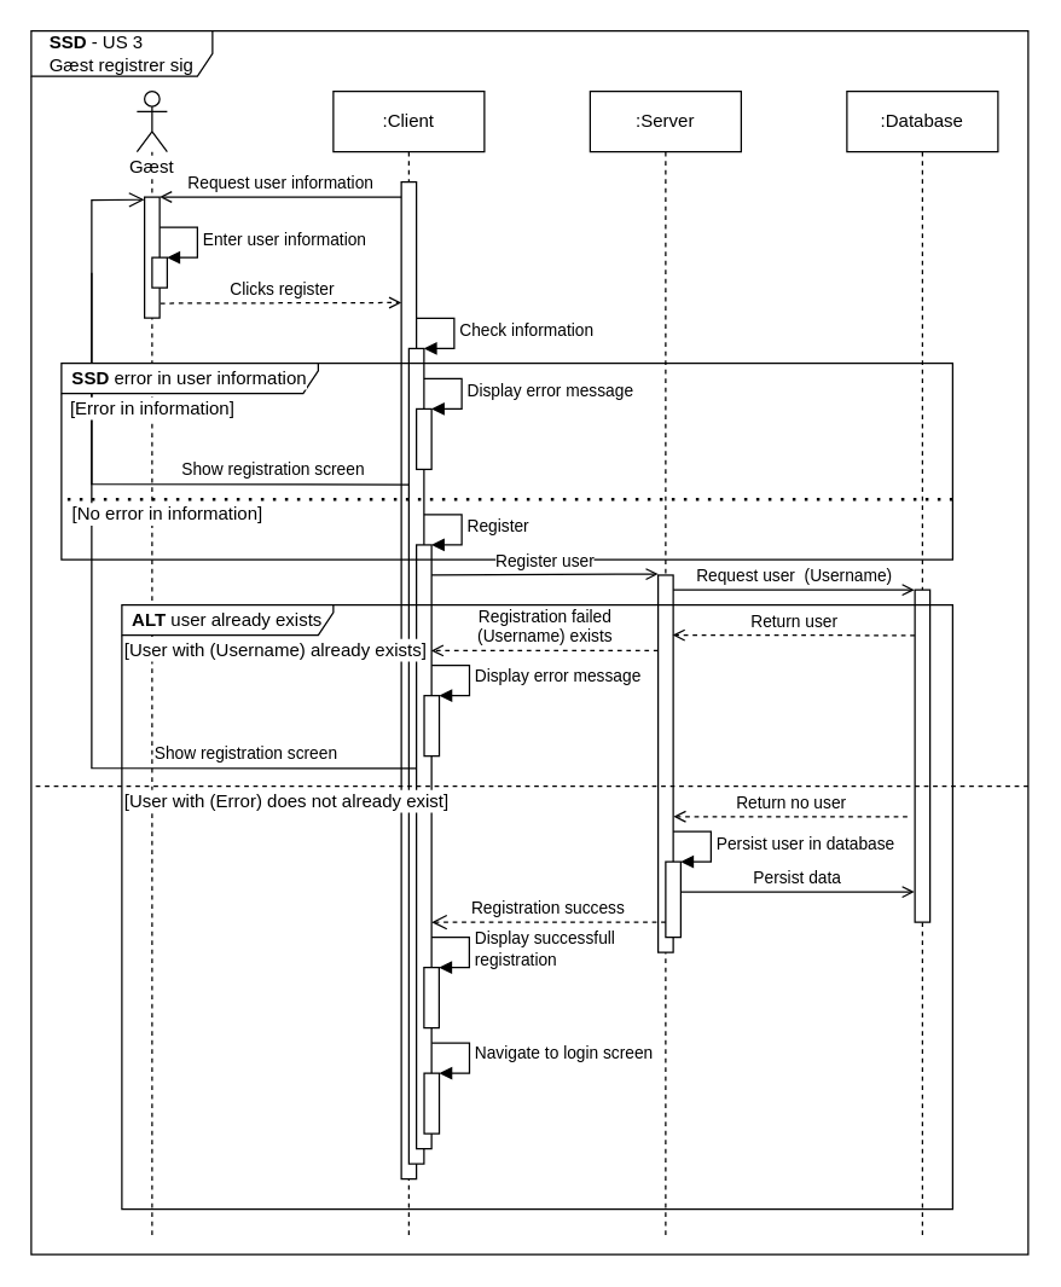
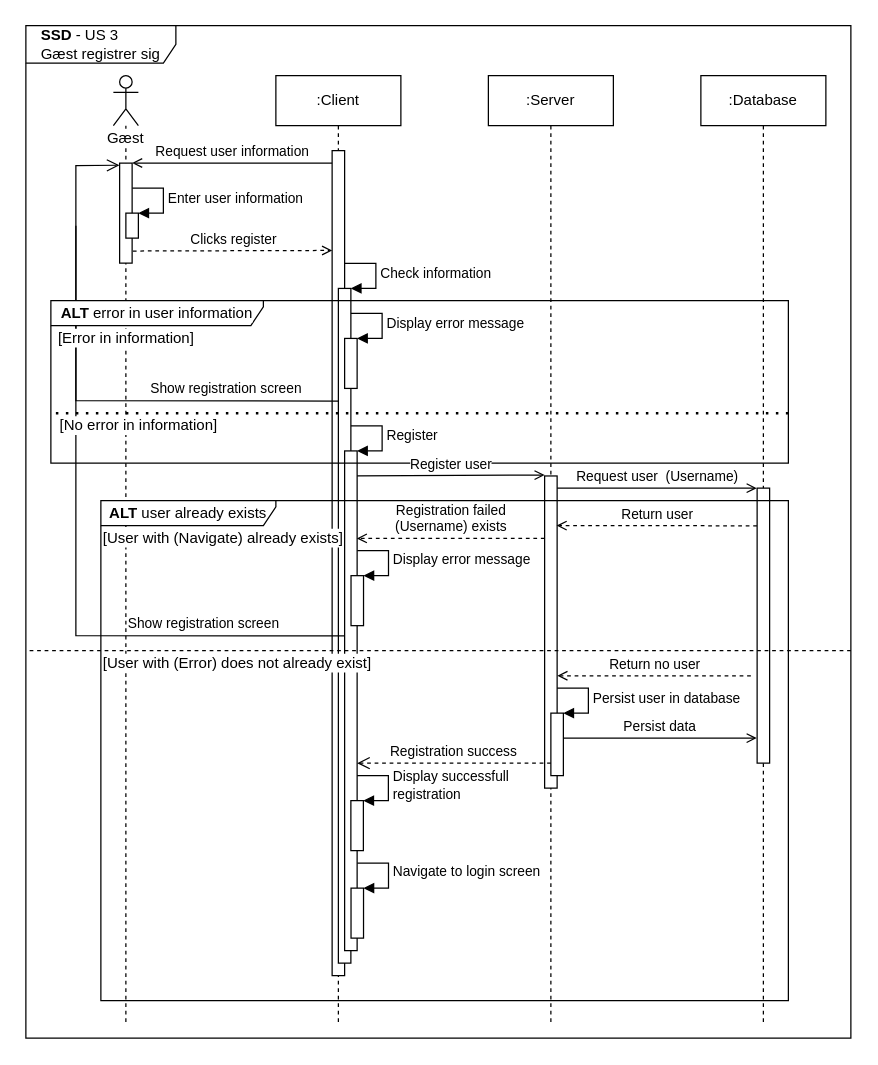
  <mxCell id="0" />
  <mxCell id="1" parent="0" />
  <mxCell id="2" value="&lt;div style=&quot;text-align: left&quot;&gt;&lt;b&gt;SSD&lt;/b&gt; - US 3&lt;/div&gt;&lt;div style=&quot;text-align: left&quot;&gt;Gæst registrer sig&lt;/div&gt;" style="shape=umlFrame;whiteSpace=wrap;html=1;labelBackgroundColor=none;width=120;height=30;" parent="1" vertex="1"><mxGeometry x="20" y="20" width="660" height="810" as="geometry" /></mxCell>
  <mxCell id="3" value=":Server" style="shape=umlLifeline;perimeter=lifelinePerimeter;whiteSpace=wrap;html=1;container=1;collapsible=0;recursiveResize=0;outlineConnect=0;labelBackgroundColor=#ffffff;" parent="1" vertex="1"><mxGeometry x="390" y="60" width="100" height="760" as="geometry" /></mxCell>
  <mxCell id="4" value="" style="html=1;points=[];perimeter=orthogonalPerimeter;labelBackgroundColor=#ffffff;" parent="1" vertex="1"><mxGeometry x="435" y="380.27" width="10" height="249.73" as="geometry" /></mxCell>
  <mxCell id="5" value=":Client" style="shape=umlLifeline;perimeter=lifelinePerimeter;whiteSpace=wrap;html=1;container=1;collapsible=0;recursiveResize=0;outlineConnect=0;labelBackgroundColor=#ffffff;" parent="1" vertex="1"><mxGeometry x="220" y="60" width="100" height="760" as="geometry" /></mxCell>
  <mxCell id="6" value="" style="html=1;points=[];perimeter=orthogonalPerimeter;labelBackgroundColor=#ffffff;" parent="1" vertex="1"><mxGeometry x="265" y="120" width="10" height="660" as="geometry" /></mxCell>
  <mxCell id="7" value="Gæst" style="shape=umlLifeline;participant=umlActor;perimeter=lifelinePerimeter;whiteSpace=wrap;html=1;container=1;collapsible=0;recursiveResize=0;verticalAlign=top;spacingTop=36;outlineConnect=0;labelBackgroundColor=#ffffff;" parent="1" vertex="1"><mxGeometry x="90" y="60" width="20" height="760" as="geometry" /></mxCell>
  <mxCell id="8" value=":Database" style="shape=umlLifeline;perimeter=lifelinePerimeter;whiteSpace=wrap;html=1;container=1;collapsible=0;recursiveResize=0;outlineConnect=0;labelBackgroundColor=#ffffff;" parent="1" vertex="1"><mxGeometry x="560" y="60" width="100" height="760" as="geometry" /></mxCell>
  <mxCell id="9" value="Enter user information" style="edgeStyle=orthogonalEdgeStyle;html=1;align=left;spacingLeft=2;endArrow=block;rounded=0;entryX=1;entryY=0;" parent="1" target="26" edge="1"><mxGeometry relative="1" as="geometry"><mxPoint x="105" y="150" as="sourcePoint" /><Array as="points"><mxPoint x="130" y="150" /></Array></mxGeometry></mxCell>
  <mxCell id="10" value="Clicks register" style="html=1;verticalAlign=bottom;endArrow=open;exitX=1.057;exitY=0.879;exitDx=0;exitDy=0;exitPerimeter=0;dashed=1;endFill=0;entryX=0.003;entryY=0.121;entryDx=0;entryDy=0;entryPerimeter=0;" parent="1" source="25" target="6" edge="1"><mxGeometry width="80" relative="1" as="geometry"><mxPoint x="110" y="200" as="sourcePoint" /><mxPoint x="260" y="200" as="targetPoint" /></mxGeometry></mxCell>
  <mxCell id="11" value="" style="html=1;points=[];perimeter=orthogonalPerimeter;labelBackgroundColor=#ffffff;" parent="1" vertex="1"><mxGeometry x="270" y="230.24" width="10" height="539.76" as="geometry" /></mxCell>
  <mxCell id="12" value="Check information" style="edgeStyle=orthogonalEdgeStyle;html=1;align=left;spacingLeft=2;endArrow=block;rounded=0;entryX=1;entryY=0;" parent="1" target="11" edge="1"><mxGeometry relative="1" as="geometry"><mxPoint x="275" y="210.24" as="sourcePoint" /><Array as="points"><mxPoint x="300" y="210.24" /></Array></mxGeometry></mxCell>
  <mxCell id="13" value="" style="html=1;points=[];perimeter=orthogonalPerimeter;labelBackgroundColor=#ffffff;" parent="1" vertex="1"><mxGeometry x="275" y="270.24" width="10" height="40" as="geometry" /></mxCell>
  <mxCell id="14" value="Display error message" style="edgeStyle=orthogonalEdgeStyle;html=1;align=left;spacingLeft=2;endArrow=block;rounded=0;entryX=1;entryY=0;" parent="1" target="13" edge="1"><mxGeometry relative="1" as="geometry"><mxPoint x="280" y="250.24" as="sourcePoint" /><Array as="points"><mxPoint x="305" y="250.24" /></Array></mxGeometry></mxCell>
  <mxCell id="15" value="" style="html=1;points=[];perimeter=orthogonalPerimeter;labelBackgroundColor=#ffffff;" parent="1" vertex="1"><mxGeometry x="275" y="360.24" width="10" height="399.76" as="geometry" /></mxCell>
  <mxCell id="16" value="Register" style="edgeStyle=orthogonalEdgeStyle;html=1;align=left;spacingLeft=2;endArrow=block;rounded=0;entryX=1;entryY=0;" parent="1" target="15" edge="1"><mxGeometry relative="1" as="geometry"><mxPoint x="280" y="340.24" as="sourcePoint" /><Array as="points"><mxPoint x="305" y="340.24" /></Array></mxGeometry></mxCell>
  <mxCell id="17" value="" style="html=1;points=[];perimeter=orthogonalPerimeter;labelBackgroundColor=#ffffff;" parent="1" vertex="1"><mxGeometry x="440" y="570" width="10" height="50" as="geometry" /></mxCell>
  <mxCell id="18" value="Persist user in database" style="edgeStyle=orthogonalEdgeStyle;html=1;align=left;spacingLeft=2;endArrow=block;rounded=0;entryX=1;entryY=0;" parent="1" target="17" edge="1"><mxGeometry relative="1" as="geometry"><mxPoint x="445" y="550" as="sourcePoint" /><Array as="points"><mxPoint x="470" y="550" /></Array></mxGeometry></mxCell>
  <mxCell id="19" value="Persist data" style="html=1;verticalAlign=bottom;endArrow=open;endFill=0;entryX=-0.029;entryY=0.909;entryDx=0;entryDy=0;entryPerimeter=0;" parent="1" target="27" edge="1"><mxGeometry width="80" relative="1" as="geometry"><mxPoint x="450" y="590" as="sourcePoint" /><mxPoint x="520" y="590" as="targetPoint" /></mxGeometry></mxCell>
  <mxCell id="20" value="Registration success" style="html=1;verticalAlign=bottom;endArrow=open;dashed=1;endSize=8;" parent="1" edge="1"><mxGeometry relative="1" as="geometry"><mxPoint x="440" y="610" as="sourcePoint" /><mxPoint x="285" y="610" as="targetPoint" /></mxGeometry></mxCell>
  <mxCell id="21" value="" style="html=1;points=[];perimeter=orthogonalPerimeter;labelBackgroundColor=#ffffff;" parent="1" vertex="1"><mxGeometry x="280" y="640" width="10" height="40" as="geometry" /></mxCell>
  <mxCell id="22" value="Display successfull&lt;br&gt;registration" style="edgeStyle=orthogonalEdgeStyle;html=1;align=left;spacingLeft=2;endArrow=block;rounded=0;entryX=1;entryY=0;" parent="1" target="21" edge="1"><mxGeometry relative="1" as="geometry"><mxPoint x="285" y="620" as="sourcePoint" /><Array as="points"><mxPoint x="310" y="620" /></Array></mxGeometry></mxCell>
  <mxCell id="23" value="" style="html=1;points=[];perimeter=orthogonalPerimeter;labelBackgroundColor=#ffffff;" parent="1" vertex="1"><mxGeometry x="280.12" y="710" width="10" height="40" as="geometry" /></mxCell>
  <mxCell id="24" value="Navigate to login screen" style="edgeStyle=orthogonalEdgeStyle;html=1;align=left;spacingLeft=2;endArrow=block;rounded=0;entryX=1;entryY=0;" parent="1" target="23" edge="1"><mxGeometry relative="1" as="geometry"><mxPoint x="285.12" y="690" as="sourcePoint" /><Array as="points"><mxPoint x="310.12" y="690" /></Array></mxGeometry></mxCell>
  <mxCell id="25" value="" style="html=1;points=[];perimeter=orthogonalPerimeter;labelBackgroundColor=#ffffff;" parent="1" vertex="1"><mxGeometry x="95" y="130" width="10" height="80" as="geometry" /></mxCell>
  <mxCell id="26" value="" style="html=1;points=[];perimeter=orthogonalPerimeter;labelBackgroundColor=#ffffff;" parent="1" vertex="1"><mxGeometry x="100" y="170" width="10" height="20" as="geometry" /></mxCell>
  <mxCell id="27" value="" style="html=1;points=[];perimeter=orthogonalPerimeter;labelBackgroundColor=#ffffff;" parent="1" vertex="1"><mxGeometry x="605" y="390" width="10" height="220" as="geometry" /></mxCell>
  <mxCell id="28" value="Show registration screen" style="html=1;verticalAlign=bottom;endArrow=open;endSize=8;entryX=-0.013;entryY=0.021;entryDx=0;entryDy=0;entryPerimeter=0;exitX=-0.028;exitY=0.167;exitDx=0;exitDy=0;exitPerimeter=0;rounded=0;" parent="1" source="11" target="25" edge="1"><mxGeometry x="-0.585" y="-1" relative="1" as="geometry"><mxPoint x="200" y="320" as="sourcePoint" /><mxPoint x="80" y="140" as="targetPoint" /><Array as="points"><mxPoint x="60" y="320" /><mxPoint x="60" y="132" /></Array><mxPoint as="offset" /></mxGeometry></mxCell>
  <mxCell id="29" value="" style="endArrow=none;dashed=1;html=1;dashPattern=1 3;strokeWidth=2;" parent="1" edge="1"><mxGeometry width="50" height="50" relative="1" as="geometry"><mxPoint x="630" y="330" as="sourcePoint" /><mxPoint x="40" y="330" as="targetPoint" /></mxGeometry></mxCell>
  <mxCell id="30" value="Request user information" style="html=1;verticalAlign=bottom;endArrow=open;entryX=0.997;entryY=-0.001;entryDx=0;entryDy=0;entryPerimeter=0;endFill=0;" parent="1" target="25" edge="1"><mxGeometry width="80" relative="1" as="geometry"><mxPoint x="265" y="130" as="sourcePoint" /><mxPoint x="115" y="130" as="targetPoint" /></mxGeometry></mxCell>
  <mxCell id="31" value="Request user&amp;nbsp; (Username)" style="html=1;verticalAlign=bottom;endArrow=open;entryX=-0.029;entryY=0;entryDx=0;entryDy=0;entryPerimeter=0;endFill=0;" parent="1" target="27" edge="1"><mxGeometry width="80" relative="1" as="geometry"><mxPoint x="445" y="390" as="sourcePoint" /><mxPoint x="600.06" y="390.08" as="targetPoint" /></mxGeometry></mxCell>
  <mxCell id="32" value="Return user" style="html=1;verticalAlign=bottom;endArrow=open;exitX=-0.013;exitY=0.137;exitDx=0;exitDy=0;exitPerimeter=0;dashed=1;endFill=0;entryX=0.955;entryY=0.159;entryDx=0;entryDy=0;entryPerimeter=0;" parent="1" source="27" target="4" edge="1"><mxGeometry width="80" relative="1" as="geometry"><mxPoint x="600" y="420.25" as="sourcePoint" /><mxPoint x="470" y="420" as="targetPoint" /></mxGeometry></mxCell>
  <mxCell id="33" value="Registration failed&lt;br&gt;(Username) exists" style="html=1;verticalAlign=bottom;endArrow=open;exitX=1.057;exitY=0.879;exitDx=0;exitDy=0;exitPerimeter=0;dashed=1;endFill=0;entryX=0.971;entryY=0.175;entryDx=0;entryDy=0;entryPerimeter=0;" parent="1" target="15" edge="1"><mxGeometry width="80" relative="1" as="geometry"><mxPoint x="435" y="430.25" as="sourcePoint" /><mxPoint x="305" y="430" as="targetPoint" /></mxGeometry></mxCell>
  <mxCell id="34" value="" style="html=1;points=[];perimeter=orthogonalPerimeter;labelBackgroundColor=#ffffff;" parent="1" vertex="1"><mxGeometry x="280.12" y="460.03" width="10" height="40" as="geometry" /></mxCell>
  <mxCell id="35" value="Display error message" style="edgeStyle=orthogonalEdgeStyle;html=1;align=left;spacingLeft=2;endArrow=block;rounded=0;entryX=1;entryY=0;" parent="1" target="34" edge="1"><mxGeometry relative="1" as="geometry"><mxPoint x="285.12" y="440.03" as="sourcePoint" /><Array as="points"><mxPoint x="310.12" y="440.03" /></Array></mxGeometry></mxCell>
  <mxCell id="36" value="Show registration screen" style="html=1;verticalAlign=bottom;endArrow=none;endSize=8;exitX=-0.014;exitY=0.23;exitDx=0;exitDy=0;exitPerimeter=0;rounded=0;endFill=0;" parent="1" edge="1"><mxGeometry x="-0.585" y="-1" relative="1" as="geometry"><mxPoint x="275" y="508.205" as="sourcePoint" /><mxPoint x="60" y="180" as="targetPoint" /><Array as="points"><mxPoint x="60" y="508" /><mxPoint x="60" y="320" /></Array><mxPoint as="offset" /></mxGeometry></mxCell>
  <mxCell id="37" value="" style="endArrow=none;dashed=1;html=1;" parent="1" edge="1"><mxGeometry width="50" height="50" relative="1" as="geometry"><mxPoint x="680" y="520" as="sourcePoint" /><mxPoint x="20" y="520" as="targetPoint" /></mxGeometry></mxCell>
  <mxCell id="38" value="Return no user" style="html=1;verticalAlign=bottom;endArrow=open;exitX=1.057;exitY=0.879;exitDx=0;exitDy=0;exitPerimeter=0;dashed=1;endFill=0;entryX=1.019;entryY=0.64;entryDx=0;entryDy=0;entryPerimeter=0;" parent="1" target="4" edge="1"><mxGeometry width="80" relative="1" as="geometry"><mxPoint x="600" y="540.25" as="sourcePoint" /><mxPoint x="470" y="540" as="targetPoint" /></mxGeometry></mxCell>
  <mxCell id="39" value="[Error in information]" style="text;html=1;align=center;verticalAlign=middle;resizable=0;points=[];autosize=1;labelBackgroundColor=#ffffff;" parent="1" vertex="1"><mxGeometry x="40" y="260" width="120" height="20" as="geometry" /></mxCell>
  <mxCell id="40" value="[No error in information]" style="text;html=1;align=center;verticalAlign=middle;resizable=0;points=[];autosize=1;labelBackgroundColor=#ffffff;" parent="1" vertex="1"><mxGeometry x="40" y="330" width="140" height="20" as="geometry" /></mxCell>
- <mxCell id="41" value="&lt;b&gt;SSD&lt;/b&gt;&amp;nbsp;error in user information" style="shape=umlFrame;whiteSpace=wrap;html=1;labelBackgroundColor=#ffffff;width=170;height=20;" parent="1" vertex="1"><mxGeometry x="40" y="240" width="590" height="130" as="geometry" /></mxCell>
+ <mxCell id="41" value="&lt;b&gt;ALT&lt;/b&gt;&amp;nbsp;error in user information" style="shape=umlFrame;whiteSpace=wrap;html=1;labelBackgroundColor=#ffffff;width=170;height=20;" parent="1" vertex="1"><mxGeometry x="40" y="240" width="590" height="130" as="geometry" /></mxCell>
  <mxCell id="42" value="&lt;b&gt;ALT&lt;/b&gt;&amp;nbsp;user already exists&lt;span style=&quot;color: rgba(0 , 0 , 0 , 0) ; font-family: monospace ; font-size: 0px&quot;&gt;%3CmxGraphModel%3E%3Croot%3E%3CmxCell%20id%3D%220%22%2F%3E%3CmxCell%20id%3D%221%22%20parent%3D%220%22%2F%3E%3CmxCell%20id%3D%222%22%20value%3D%22Clicks%20register%22%20style%3D%22html%3D1%3BverticalAlign%3Dbottom%3BendArrow%3Dopen%3BexitX%3D1.057%3BexitY%3D0.879%3BexitDx%3D0%3BexitDy%3D0%3BexitPerimeter%3D0%3BentryX%3D-0.007%3BentryY%3D0.157%3BentryDx%3D0%3BentryDy%3D0%3BentryPerimeter%3D0%3Bdashed%3D1%3BendFill%3D0%3B%22%20edge%3D%221%22%20parent%3D%221%22%3E%3CmxGeometry%20width%3D%2280%22%20relative%3D%221%22%20as%3D%22geometry%22%3E%3CmxPoint%20x%3D%22125.57%22%20y%3D%22220.32%22%20as%3D%22sourcePoint%22%2F%3E%3CmxPoint%20x%3D%22284.93%22%20y%3D%22220.07%22%20as%3D%22targetPoint%22%2F%3E%3C%2FmxGeometry%3E%3C%2FmxCell%3E%3C%2Froot%3E%3C%2FmxGraphModel%3E us&lt;b&gt;&amp;nbsp;uss&lt;/b&gt;&lt;/span&gt;" style="shape=umlFrame;whiteSpace=wrap;html=1;width=140;height=20;" parent="1" vertex="1"><mxGeometry x="80" y="400" width="550" height="400" as="geometry" /></mxCell>
- <mxCell id="43" value="[User with (Username) already exists]" style="text;html=1;align=left;verticalAlign=middle;resizable=0;points=[];autosize=1;labelBackgroundColor=#ffffff;" parent="1" vertex="1"><mxGeometry x="80" y="420" width="220" height="20" as="geometry" /></mxCell>
+ <mxCell id="43" value="[User with (Navigate) already exists]" style="text;html=1;align=left;verticalAlign=middle;resizable=0;points=[];autosize=1;labelBackgroundColor=#ffffff;" parent="1" vertex="1"><mxGeometry x="80" y="420" width="220" height="20" as="geometry" /></mxCell>
  <mxCell id="44" value="[User with (Error) does not already exist]" style="text;html=1;align=left;verticalAlign=middle;resizable=0;points=[];autosize=1;labelBackgroundColor=#ffffff;" parent="1" vertex="1"><mxGeometry x="80" y="520" width="260" height="20" as="geometry" /></mxCell>
  <mxCell id="45" value="Register user" style="html=1;verticalAlign=bottom;endArrow=open;entryX=0.003;entryY=-0.003;entryDx=0;entryDy=0;entryPerimeter=0;endFill=0;" parent="1" target="4" edge="1"><mxGeometry width="80" relative="1" as="geometry"><mxPoint x="285" y="380.27" as="sourcePoint" /><mxPoint x="410" y="379.98" as="targetPoint" /></mxGeometry></mxCell>
